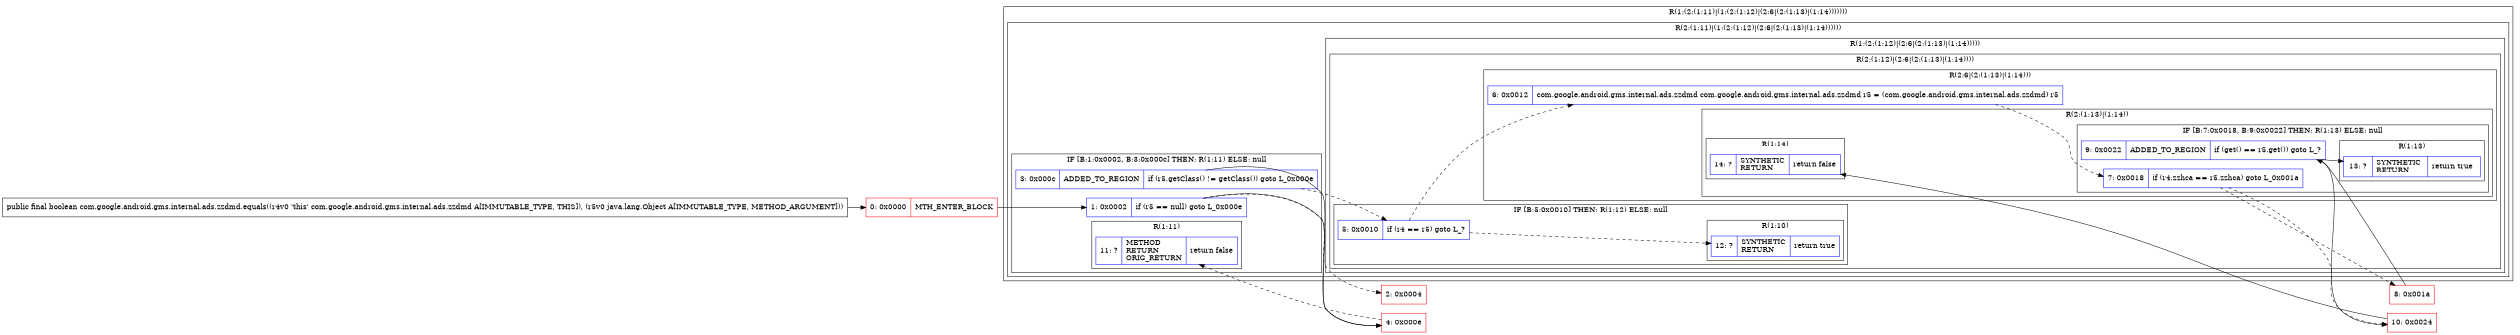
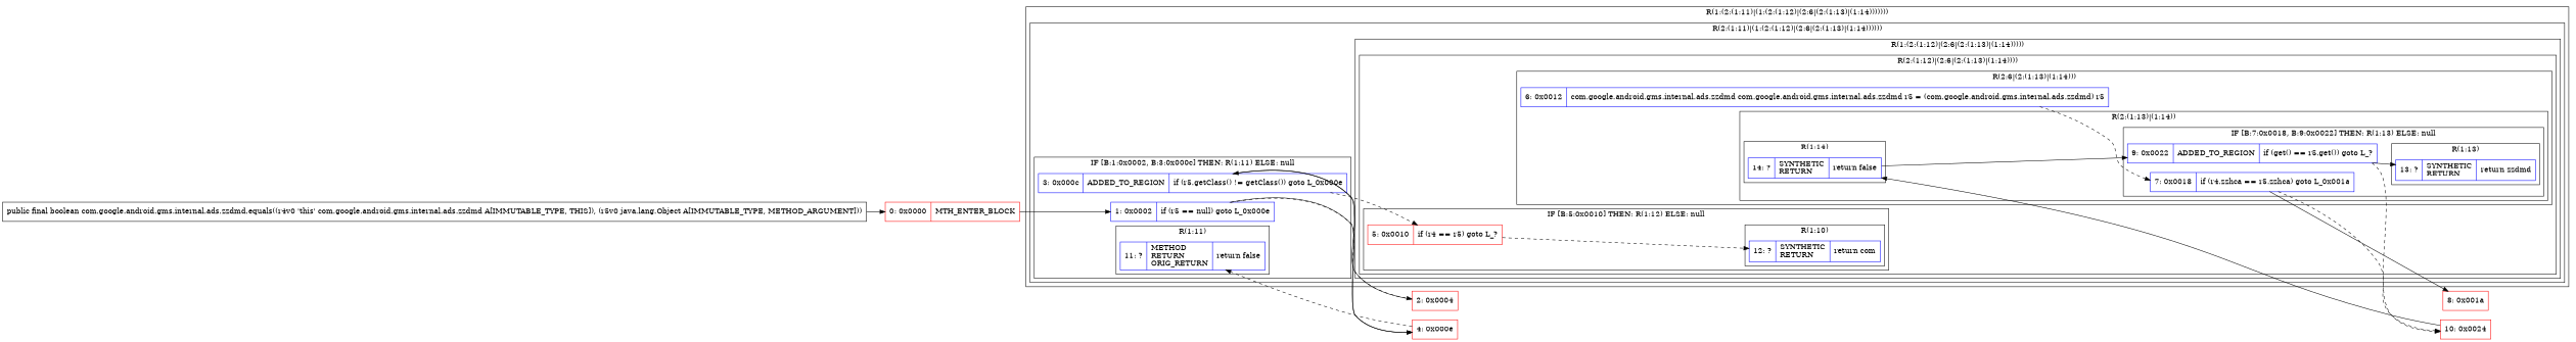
  digraph {
    rankdir=LR
    node [color=blue shape=record]
    n1 [label="{11\:\ ?|METHOD\lRETURN\lORIG_RETURN\l|return false\l}"]
    n2 [label="{1\:\ 0x0002|if (r5 == null) goto L_0x000e\l}"]
    n3 [label="{3\:\ 0x000c|ADDED_TO_REGION\l|if (r5.getClass() != getClass()) goto L_0x000e\l}"]
-   n4 [label="{12\:\ ?|SYNTHETIC\lRETURN\l|return true\l}"]
-   n5 [label="{5\:\ 0x0010|if (r4 == r5) goto L_?\l}"]
-   n6 [label="{13\:\ ?|SYNTHETIC\lRETURN\l|return true\l}"]
+   n4 [label="{12\:\ ?|SYNTHETIC\lRETURN\l|return com\l}"]
+   n5 [color=red label="{5\:\ 0x0010|if (r4 == r5) goto L_?\l}"]
+   n6 [label="{13\:\ ?|SYNTHETIC\lRETURN\l|return zzdmd\l}"]
    n7 [label="{7\:\ 0x0018|if (r4.zzhca == r5.zzhca) goto L_0x001a\l}"]
    n8 [label="{9\:\ 0x0022|ADDED_TO_REGION\l|if (get() == r5.get()) goto L_?\l}"]
    n9 [label="{14\:\ ?|SYNTHETIC\lRETURN\l|return false\l}"]
    n10 [label="{6\:\ 0x0012|com.google.android.gms.internal.ads.zzdmd com.google.android.gms.internal.ads.zzdmd r5 = (com.google.android.gms.internal.ads.zzdmd) r5\l}"]
    n11 [color=red label="{2\:\ 0x0004}"]
    n12 [color=red label="{4\:\ 0x000e}"]
    n13 [color=red label="{8\:\ 0x001a}"]
    n14 [color=red label="{10\:\ 0x0024}"]
    n15 [color=red label="{0\:\ 0x0000|MTH_ENTER_BLOCK\l}"]
    n16 [label="{public final boolean com.google.android.gms.internal.ads.zzdmd.equals((r4v0 'this' com.google.android.gms.internal.ads.zzdmd A[IMMUTABLE_TYPE, THIS]), (r5v0 java.lang.Object A[IMMUTABLE_TYPE, METHOD_ARGUMENT])) }" color=""]
    subgraph cluster_1 {
      label="R(1:(2:(1:11)|(1:(2:(1:12)|(2:6|(2:(1:13)|(1:14)))))))"
      subgraph cluster_2 {
        label="R(2:(1:11)|(1:(2:(1:12)|(2:6|(2:(1:13)|(1:14))))))"
        subgraph cluster_3 {
          label="IF [B:1:0x0002, B:3:0x000c] THEN: R(1:11) ELSE: null"
          n2
          n3
          subgraph cluster_4 {
            label="R(1:11)"
            n1
          }
        }
        subgraph cluster_5 {
          label="R(1:(2:(1:12)|(2:6|(2:(1:13)|(1:14)))))"
          subgraph cluster_6 {
            label="R(2:(1:12)|(2:6|(2:(1:13)|(1:14))))"
            subgraph cluster_7 {
              label="IF [B:5:0x0010] THEN: R(1:12) ELSE: null"
              n5
              subgraph cluster_8 {
                label="R(1:10)"
                n4
              }
            }
            subgraph cluster_9 {
              label="R(2:6|(2:(1:13)|(1:14)))"
              n10
              subgraph cluster_10 {
                label="R(2:(1:13)|(1:14))"
                subgraph cluster_11 {
                  label="IF [B:7:0x0018, B:9:0x0022] THEN: R(1:13) ELSE: null"
                  n7
                  n8
                  subgraph cluster_12 {
                    label="R(1:13)"
                    n6
                  }
                }
                subgraph cluster_13 {
                  label="R(1:14)"
                  n9
                }
              }
            }
          }
        }
      }
    }
    n2 -> n11 [style=dashed]
    n2 -> n12
    n3 -> n5 [style=dashed]
    n3 -> n12
    n5 -> n4 [style=dashed]
-   n5 -> n10 [style=dashed]
-   n7 -> n13 [style=dashed]
+   n7 -> n13
    n7 -> n14 [style=dashed]
    n8 -> n6
-   n8 -> n14 [style=solid]
+   n8 -> n14 [style=dashed]
    n10 -> n7 [style=dashed]
+   n11 -> n3
    n12 -> n1 [style=dashed]
-   n13 -> n8
+   n9 -> n8
    n14 -> n9
    n15 -> n2
    n16 -> n15
  }
